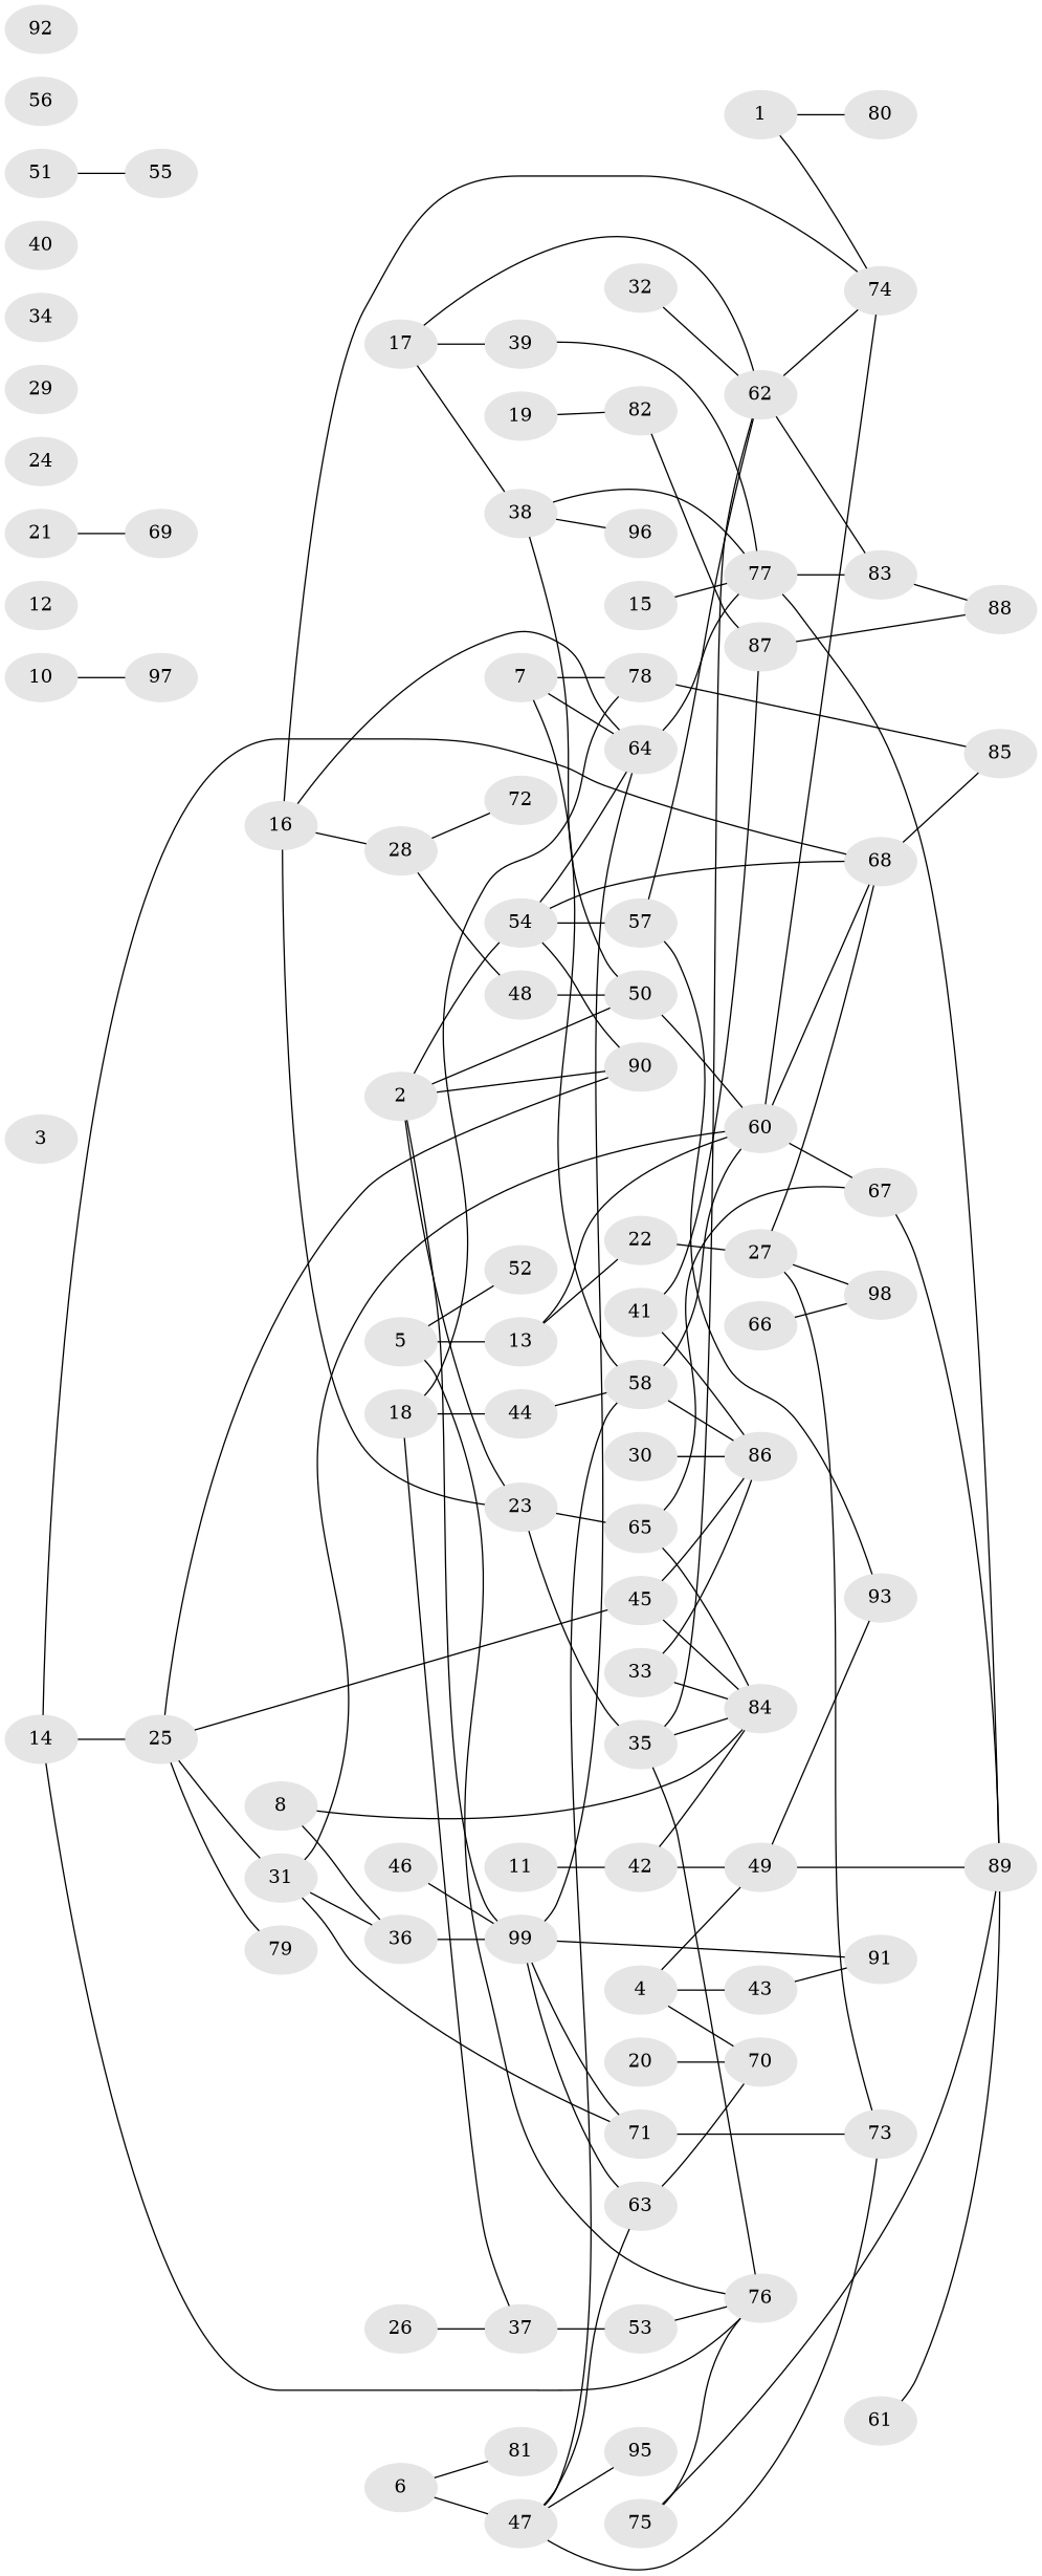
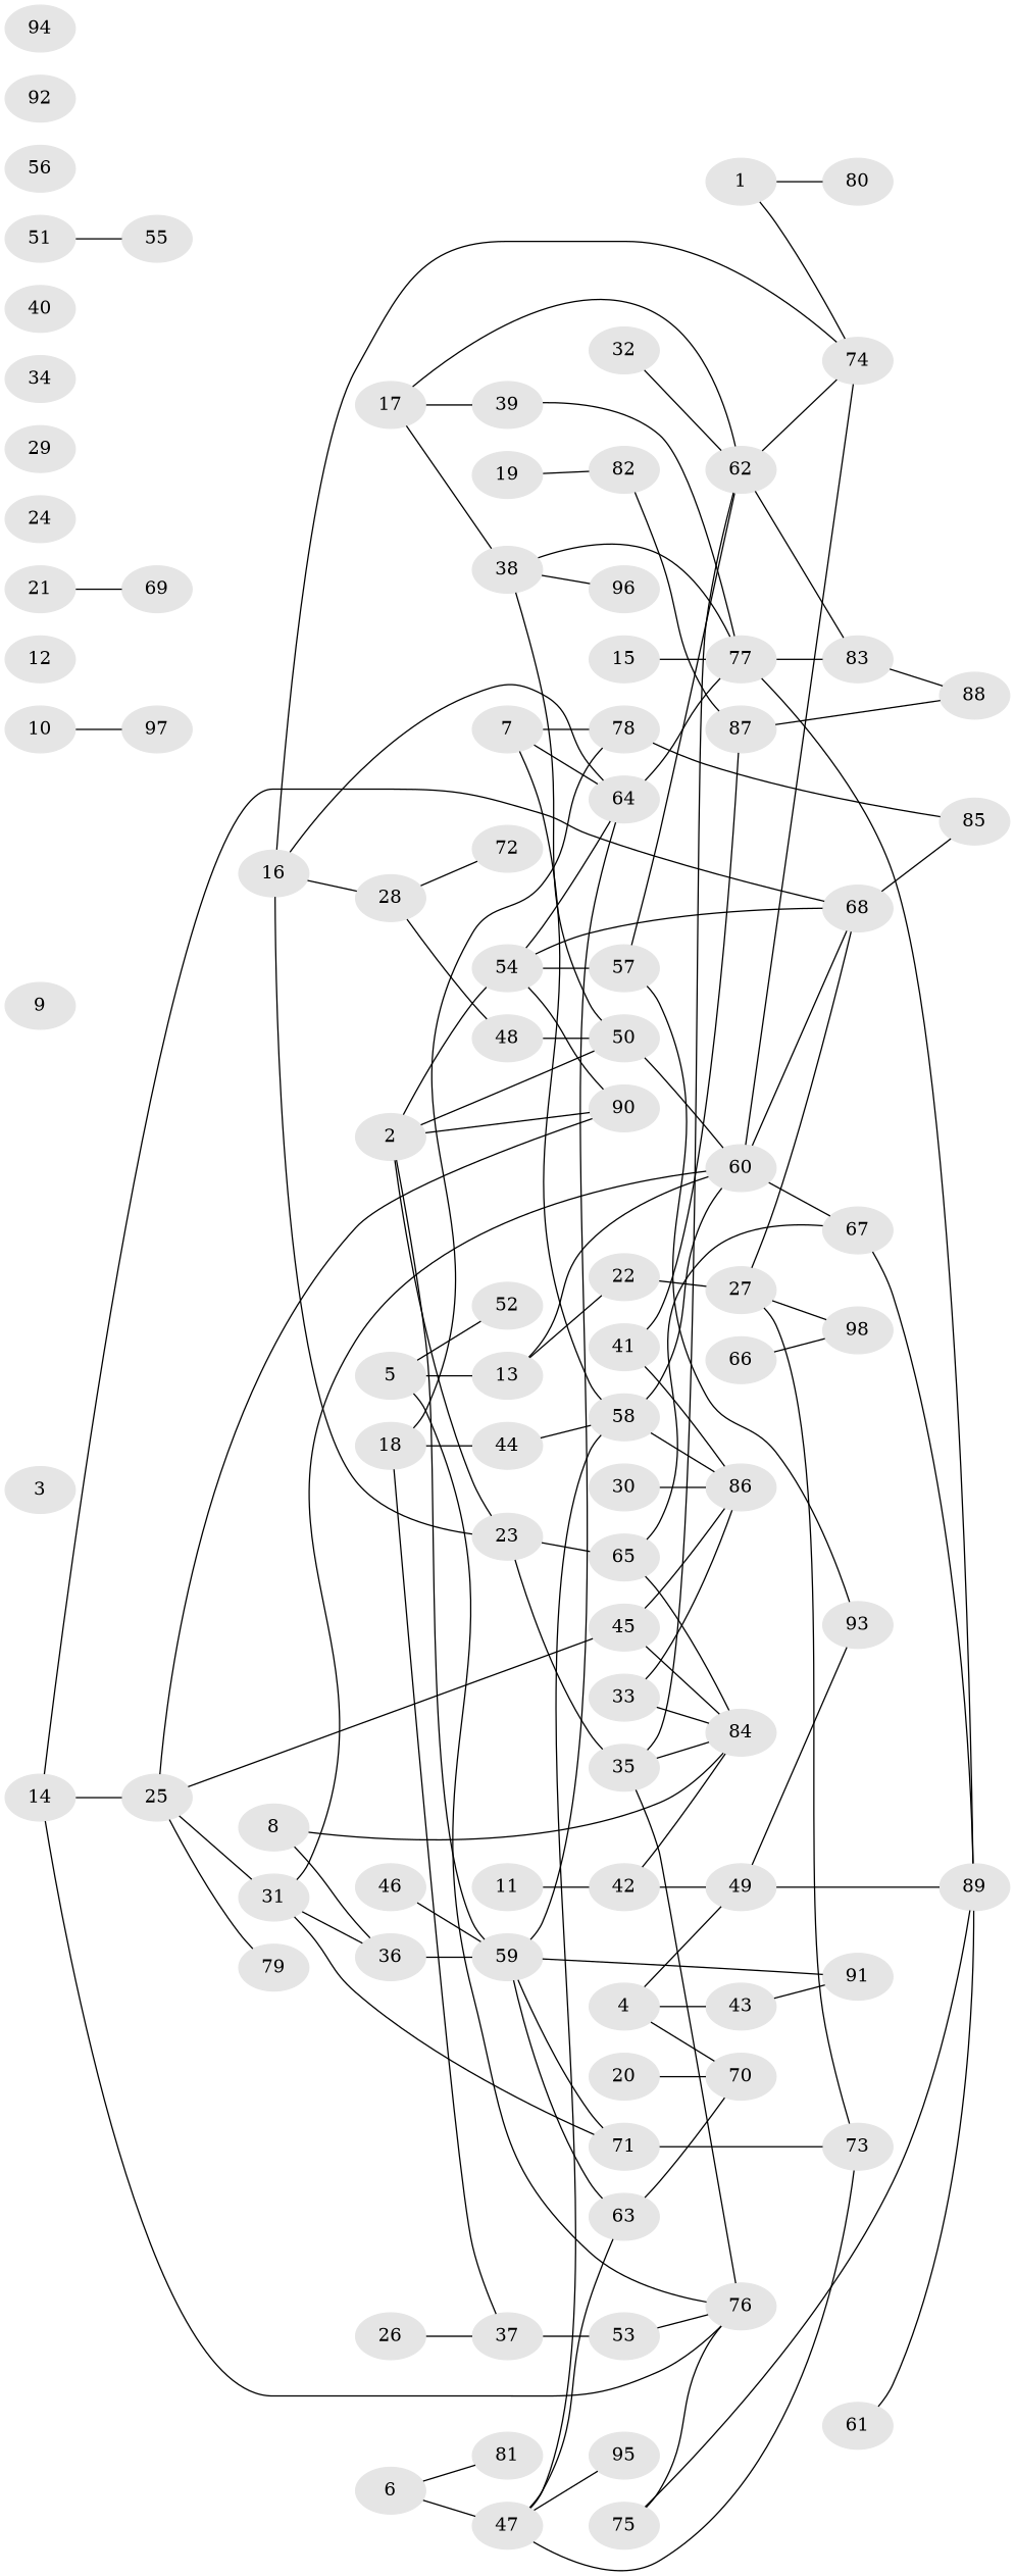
  graph {
    rankdir=LR
    node [color=gray90 style=filled]
    1
    74
    80
    2
    23
    50
    54
    90
-   59 [label=99]
+   59
    35
    65
    60
    64
    68
    57
    3
    4
    43
    49
    70
    91
    89
    93
    5
    13
    52
    76
    22
    6
    47
    81
    58
    73
    63
    95
    7
    78
    86
    77
    85
    8
    36
    84
+   9
    10
    97
    11
    42
    12
    27
    67
    14
    25
    31
    45
    79
    15
    83
    16
    28
    48
    72
    17
    38
    39
    62
    96
    18
    37
    44
    53
    19
    82
    87
    20
    21
    69
    98
    24
    71
    26
    29
    30
    32
    33
    34
    40
    41
    88
    46
    51
    55
    56
    61
    66
    75
    92
+   94
    1 -- 74
    1 -- 80
    2 -- 23
    2 -- 50
    2 -- 54
    2 -- 90
    2 -- 59
    23 -- 35
    23 -- 65
    50 -- 60
    54 -- 90
    54 -- 64
    54 -- 68
    54 -- 57
    59 -- 64
    59 -- 91
    59 -- 63
    59 -- 71
    35 -- 76
    35 -- 84
    35 -- 62
    65 -- 84
    65 -- 67
    60 -- 74
    60 -- 68
    60 -- 67
    64 -- 77
    68 -- 85
    57 -- 93
    57 -- 62
    4 -- 43
    4 -- 49
    4 -- 70
    43 -- 91
    49 -- 89
    49 -- 93
    5 -- 13
    5 -- 52
    5 -- 76
    13 -- 60
    13 -- 22
    22 -- 27
    6 -- 47
    6 -- 81
    47 -- 58
    47 -- 73
    47 -- 63
    47 -- 95
    58 -- 60
    58 -- 86
    63 -- 70
    7 -- 64
    7 -- 58
    7 -- 78
    78 -- 85
    77 -- 89
    77 -- 83
    8 -- 36
    8 -- 84
    36 -- 59
    10 -- 97
    11 -- 42
    42 -- 49
    42 -- 84
    27 -- 68
    27 -- 73
    27 -- 98
    67 -- 89
    14 -- 68
    14 -- 76
    14 -- 25
    25 -- 90
    25 -- 31
    25 -- 45
    25 -- 79
    31 -- 60
    31 -- 36
    31 -- 71
    45 -- 86
    45 -- 84
    15 -- 77
    83 -- 88
    16 -- 74
    16 -- 23
    16 -- 64
    16 -- 28
    28 -- 48
    28 -- 72
    48 -- 50
    17 -- 38
    17 -- 39
    17 -- 62
    38 -- 50
    38 -- 77
    38 -- 96
    39 -- 77
    62 -- 74
    62 -- 83
    18 -- 78
    18 -- 37
    18 -- 44
    37 -- 53
    44 -- 58
    53 -- 76
    19 -- 82
    82 -- 87
    87 -- 88
    20 -- 70
    21 -- 69
    71 -- 73
    26 -- 37
    30 -- 86
    32 -- 62
    33 -- 86
    33 -- 84
    41 -- 86
    41 -- 87
    46 -- 59
    51 -- 55
    61 -- 89
    66 -- 98
    75 -- 89
    75 -- 76
  }
